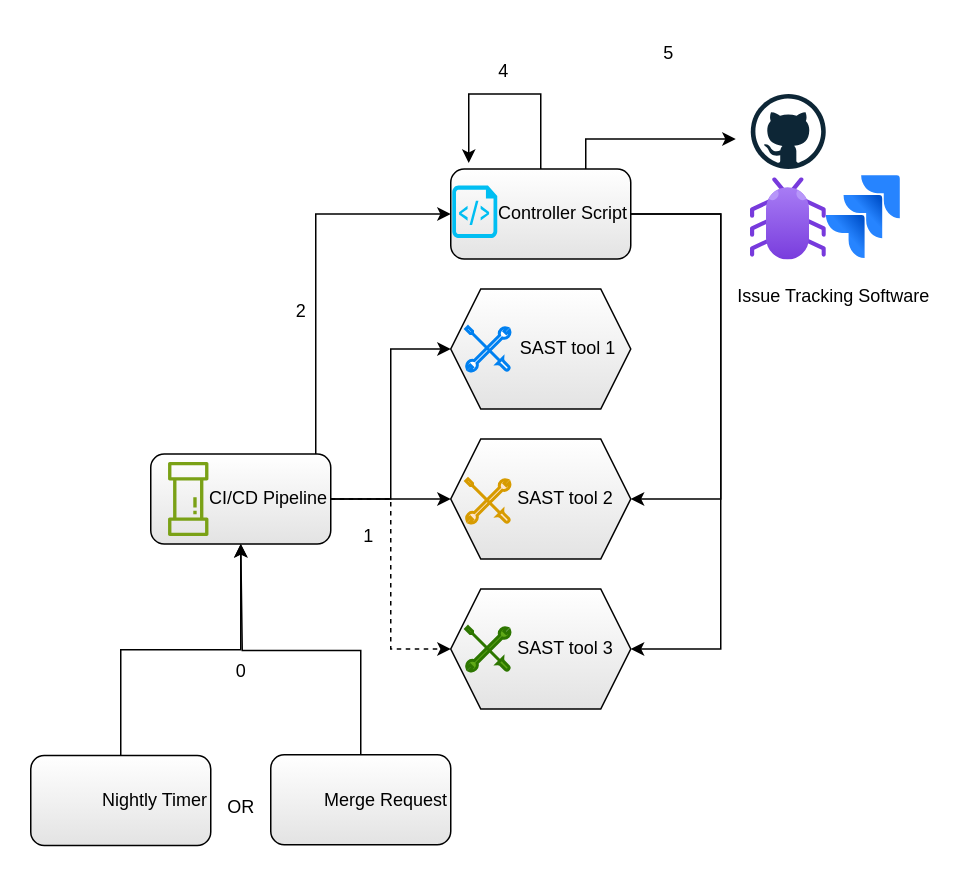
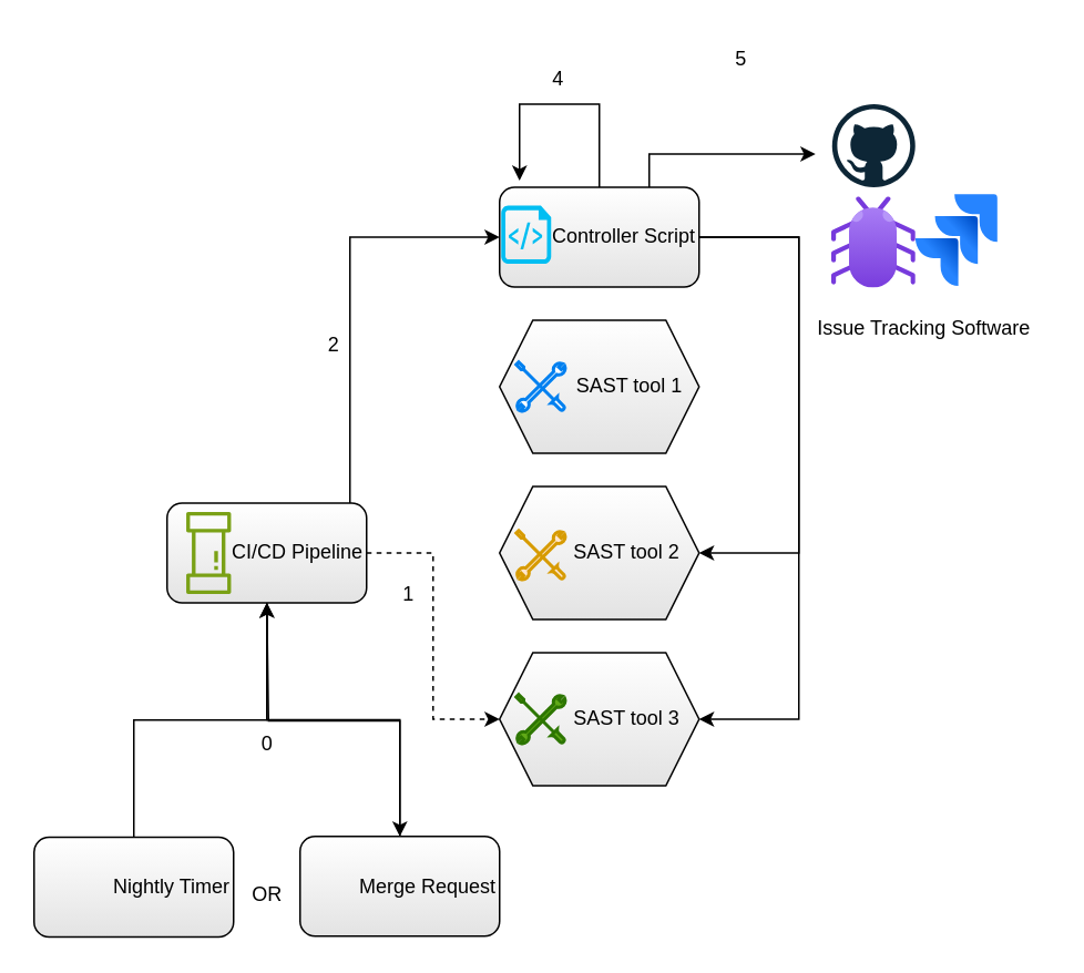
  <mxCell id="0" />
  <mxCell id="1" parent="0" />
  <mxCell id="2" value="&amp;nbsp; &amp;nbsp; &amp;nbsp; &amp;nbsp; &amp;nbsp; &amp;nbsp;SAST tool 1" style="shape=hexagon;perimeter=hexagonPerimeter2;whiteSpace=wrap;html=1;fixedSize=1;gradientColor=#E3E3E3;align=center;" parent="1" vertex="1"><mxGeometry x="300" y="192" width="120" height="80" as="geometry" /></mxCell>
  <mxCell id="3" value="&amp;nbsp; &amp;nbsp; &amp;nbsp; &amp;nbsp; &amp;nbsp; SAST tool 2" style="shape=hexagon;perimeter=hexagonPerimeter2;whiteSpace=wrap;html=1;fixedSize=1;gradientColor=#E3E3E3;align=center;" parent="1" vertex="1"><mxGeometry x="300" y="292" width="120" height="80" as="geometry" /></mxCell>
  <mxCell id="4" value="&amp;nbsp; &amp;nbsp; &amp;nbsp; &amp;nbsp; &amp;nbsp; SAST tool 3" style="shape=hexagon;perimeter=hexagonPerimeter2;whiteSpace=wrap;html=1;fixedSize=1;gradientColor=#E3E3E3;align=center;" parent="1" vertex="1"><mxGeometry x="300" y="392" width="120" height="80" as="geometry" /></mxCell>
  <mxCell id="5" style="edgeStyle=orthogonalEdgeStyle;rounded=0;orthogonalLoop=1;jettySize=auto;html=1;entryX=1;entryY=0.5;entryDx=0;entryDy=0;" parent="1" source="8" target="4" edge="1"><mxGeometry relative="1" as="geometry"><Array as="points"><mxPoint x="480" y="142" /><mxPoint x="480" y="432" /></Array></mxGeometry></mxCell>
  <mxCell id="6" style="edgeStyle=orthogonalEdgeStyle;rounded=0;orthogonalLoop=1;jettySize=auto;html=1;entryX=1;entryY=0.5;entryDx=0;entryDy=0;" parent="1" source="8" target="3" edge="1"><mxGeometry relative="1" as="geometry"><Array as="points"><mxPoint x="480" y="142" /><mxPoint x="480" y="332" /></Array></mxGeometry></mxCell>
  <mxCell id="7" style="edgeStyle=orthogonalEdgeStyle;rounded=0;orthogonalLoop=1;jettySize=auto;html=1;exitX=0.75;exitY=0;exitDx=0;exitDy=0;entryX=0;entryY=0.5;entryDx=0;entryDy=0;" parent="1" source="8" edge="1"><mxGeometry relative="1" as="geometry"><mxPoint x="490" y="92" as="targetPoint" /><Array as="points"><mxPoint x="390" y="92" /></Array></mxGeometry></mxCell>
  <mxCell id="8" value="Controller Script" style="rounded=1;whiteSpace=wrap;html=1;gradientColor=#e3e3e3;align=right;" parent="1" vertex="1"><mxGeometry x="300" y="112" width="120" height="60" as="geometry" /></mxCell>
- <mxCell id="9" style="edgeStyle=orthogonalEdgeStyle;rounded=0;orthogonalLoop=1;jettySize=auto;html=1;entryX=0;entryY=0.5;entryDx=0;entryDy=0;" parent="1" source="13" target="2" edge="1"><mxGeometry relative="1" as="geometry"><mxPoint x="250" y="332" as="targetPoint" /></mxGeometry></mxCell>
- <mxCell id="10" style="edgeStyle=orthogonalEdgeStyle;rounded=0;orthogonalLoop=1;jettySize=auto;html=1;exitX=1;exitY=0.5;exitDx=0;exitDy=0;entryX=0;entryY=0.5;entryDx=0;entryDy=0;" parent="1" source="13" target="3" edge="1"><mxGeometry relative="1" as="geometry" /></mxCell>
+ <mxCell id="9" style="edgeStyle=orthogonalEdgeStyle;rounded=0;orthogonalLoop=1;jettySize=auto;html=1;" parent="1" source="13" target="22" edge="1"><mxGeometry relative="1" as="geometry"><mxPoint x="250" y="332" as="targetPoint" /></mxGeometry></mxCell>
  <mxCell id="11" style="edgeStyle=orthogonalEdgeStyle;rounded=0;orthogonalLoop=1;jettySize=auto;html=1;entryX=0;entryY=0.5;entryDx=0;entryDy=0;dashed=1;" parent="1" source="13" target="4" edge="1"><mxGeometry relative="1" as="geometry" /></mxCell>
  <mxCell id="12" style="edgeStyle=orthogonalEdgeStyle;rounded=0;orthogonalLoop=1;jettySize=auto;html=1;entryX=0;entryY=0.5;entryDx=0;entryDy=0;" parent="1" source="13" target="8" edge="1"><mxGeometry relative="1" as="geometry"><Array as="points"><mxPoint x="210" y="142" /></Array></mxGeometry></mxCell>
  <mxCell id="13" value="CI/CD Pipeline" style="rounded=1;whiteSpace=wrap;html=1;gradientColor=#E3E3E3;align=right;" parent="1" vertex="1"><mxGeometry x="100" y="302" width="120" height="60" as="geometry" /></mxCell>
  <mxCell id="14" value="1" style="text;html=1;align=center;verticalAlign=middle;resizable=0;points=[];autosize=1;strokeColor=none;fillColor=none;" parent="1" vertex="1"><mxGeometry x="230" y="342" width="30" height="30" as="geometry" /></mxCell>
  <mxCell id="15" value="2" style="text;html=1;align=center;verticalAlign=middle;resizable=0;points=[];autosize=1;strokeColor=none;fillColor=none;" parent="1" vertex="1"><mxGeometry x="185" y="192" width="30" height="30" as="geometry" /></mxCell>
  <mxCell id="16" style="edgeStyle=orthogonalEdgeStyle;rounded=0;orthogonalLoop=1;jettySize=auto;html=1;entryX=0.1;entryY=-0.067;entryDx=0;entryDy=0;entryPerimeter=0;" parent="1" source="8" target="8" edge="1"><mxGeometry relative="1" as="geometry"><Array as="points"><mxPoint x="360" y="62" /><mxPoint x="312" y="62" /></Array></mxGeometry></mxCell>
  <mxCell id="17" value="4" style="text;html=1;align=center;verticalAlign=middle;resizable=0;points=[];autosize=1;strokeColor=none;fillColor=none;" parent="1" vertex="1"><mxGeometry x="320" y="32" width="30" height="30" as="geometry" /></mxCell>
  <mxCell id="18" value="5" style="text;html=1;align=center;verticalAlign=middle;resizable=0;points=[];autosize=1;strokeColor=none;fillColor=none;" parent="1" vertex="1"><mxGeometry x="430" y="20" width="30" height="30" as="geometry" /></mxCell>
  <mxCell id="19" style="edgeStyle=orthogonalEdgeStyle;rounded=0;orthogonalLoop=1;jettySize=auto;html=1;entryX=0.5;entryY=1;entryDx=0;entryDy=0;" parent="1" source="20" target="13" edge="1"><mxGeometry relative="1" as="geometry" /></mxCell>
  <mxCell id="20" value="Nightly Timer" style="rounded=1;whiteSpace=wrap;html=1;align=right;gradientColor=#E3E3E3;strokeColor=default;" parent="1" vertex="1"><mxGeometry x="20" y="503" width="120" height="60" as="geometry" /></mxCell>
  <mxCell id="21" style="edgeStyle=orthogonalEdgeStyle;rounded=0;orthogonalLoop=1;jettySize=auto;html=1;" parent="1" source="22" edge="1"><mxGeometry relative="1" as="geometry"><mxPoint x="160" y="362" as="targetPoint" /><Array as="points"><mxPoint x="240" y="433" /><mxPoint x="161" y="433" /></Array></mxGeometry></mxCell>
  <mxCell id="22" value="Merge Request" style="rounded=1;whiteSpace=wrap;html=1;gradientColor=#E3E3E3;align=right;" parent="1" vertex="1"><mxGeometry x="180" y="502.5" width="120" height="60" as="geometry" /></mxCell>
  <mxCell id="23" value="0" style="text;html=1;align=center;verticalAlign=middle;resizable=0;points=[];autosize=1;strokeColor=none;fillColor=none;" parent="1" vertex="1"><mxGeometry x="145" y="432" width="30" height="30" as="geometry" /></mxCell>
  <mxCell id="24" value="" style="shape=image;html=1;verticalAlign=top;verticalLabelPosition=bottom;labelBackgroundColor=#ffffff;imageAspect=0;aspect=fixed;image=https://cdn1.iconfinder.com/data/icons/icons-for-a-site-1/64/advantage_speed-128.png" parent="1" vertex="1"><mxGeometry x="30" y="513" width="40" height="40" as="geometry" /></mxCell>
  <mxCell id="25" value="" style="shape=image;html=1;verticalAlign=top;verticalLabelPosition=bottom;labelBackgroundColor=#ffffff;imageAspect=0;aspect=fixed;image=https://cdn0.iconfinder.com/data/icons/google-material-design-3-0/48/ic_call_merge_48px-128.png" parent="1" vertex="1"><mxGeometry x="179" y="512" width="41" height="41" as="geometry" /></mxCell>
  <mxCell id="26" value="" style="sketch=0;outlineConnect=0;fontColor=#232F3E;gradientColor=none;fillColor=#7AA116;strokeColor=none;dashed=0;verticalLabelPosition=bottom;verticalAlign=top;align=center;html=1;fontSize=12;fontStyle=0;aspect=fixed;pointerEvents=1;shape=mxgraph.aws4.iot_analytics_pipeline;rotation=90;" parent="1" vertex="1"><mxGeometry x="100" y="318.54" width="50" height="26.92" as="geometry" /></mxCell>
  <mxCell id="27" value="OR" style="text;html=1;align=center;verticalAlign=middle;resizable=0;points=[];autosize=1;strokeColor=none;fillColor=none;" parent="1" vertex="1"><mxGeometry x="140" y="523" width="40" height="30" as="geometry" /></mxCell>
  <mxCell id="28" value="" style="html=1;verticalLabelPosition=bottom;align=center;labelBackgroundColor=#ffffff;verticalAlign=top;strokeWidth=2;strokeColor=#0080F0;shadow=0;dashed=0;shape=mxgraph.ios7.icons.tools;pointerEvents=1" vertex="1" parent="1"><mxGeometry x="310" y="217.15" width="29.7" height="29.7" as="geometry" /></mxCell>
  <mxCell id="29" value="" style="html=1;verticalLabelPosition=bottom;align=center;labelBackgroundColor=#ffffff;verticalAlign=top;strokeWidth=2;strokeColor=#d79b00;shadow=0;dashed=0;shape=mxgraph.ios7.icons.tools;pointerEvents=1;fillColor=#ffe6cc;" vertex="1" parent="1"><mxGeometry x="310" y="318.54" width="29.7" height="29.7" as="geometry" /></mxCell>
  <mxCell id="30" value="" style="html=1;verticalLabelPosition=bottom;align=center;labelBackgroundColor=#ffffff;verticalAlign=top;strokeWidth=2;strokeColor=#2D7600;shadow=0;dashed=0;shape=mxgraph.ios7.icons.tools;pointerEvents=1;fillColor=#60a917;fontColor=#ffffff;" vertex="1" parent="1"><mxGeometry x="310" y="417.15" width="29.7" height="29.7" as="geometry" /></mxCell>
  <mxCell id="31" value="" style="verticalLabelPosition=bottom;html=1;verticalAlign=top;align=center;strokeColor=none;fillColor=#00BEF2;shape=mxgraph.azure.script_file;pointerEvents=1;" vertex="1" parent="1"><mxGeometry x="301" y="123" width="30" height="35" as="geometry" /></mxCell>
  <mxCell id="32" value="" style="dashed=0;outlineConnect=0;html=1;align=center;labelPosition=center;verticalLabelPosition=bottom;verticalAlign=top;shape=mxgraph.weblogos.github" vertex="1" parent="1"><mxGeometry x="500" y="62" width="50" height="50" as="geometry" /></mxCell>
  <mxCell id="33" value="" style="shape=image;html=1;verticalAlign=top;verticalLabelPosition=bottom;labelBackgroundColor=#ffffff;imageAspect=0;aspect=fixed;image=https://cdn4.iconfinder.com/data/icons/socialcones/508/Gitlab-128.png" vertex="1" parent="1"><mxGeometry x="550.56" y="60" width="50" height="50" as="geometry" /></mxCell>
  <mxCell id="34" value="" style="image;html=1;image=img/lib/atlassian/Jira_Logo.svg;" vertex="1" parent="1"><mxGeometry x="550.56" y="116.5" width="49.44" height="55.5" as="geometry" /></mxCell>
  <mxCell id="35" value="" style="image;aspect=fixed;html=1;points=[];align=center;fontSize=12;image=img/lib/azure2/general/Bug.svg;" vertex="1" parent="1"><mxGeometry x="500" y="118" width="50.56" height="54.85" as="geometry" /></mxCell>
  <mxCell id="36" value="Issue Tracking Software" style="text;html=1;align=center;verticalAlign=middle;resizable=0;points=[];autosize=1;strokeColor=none;fillColor=none;" vertex="1" parent="1"><mxGeometry x="480" y="182" width="150" height="30" as="geometry" /></mxCell>
